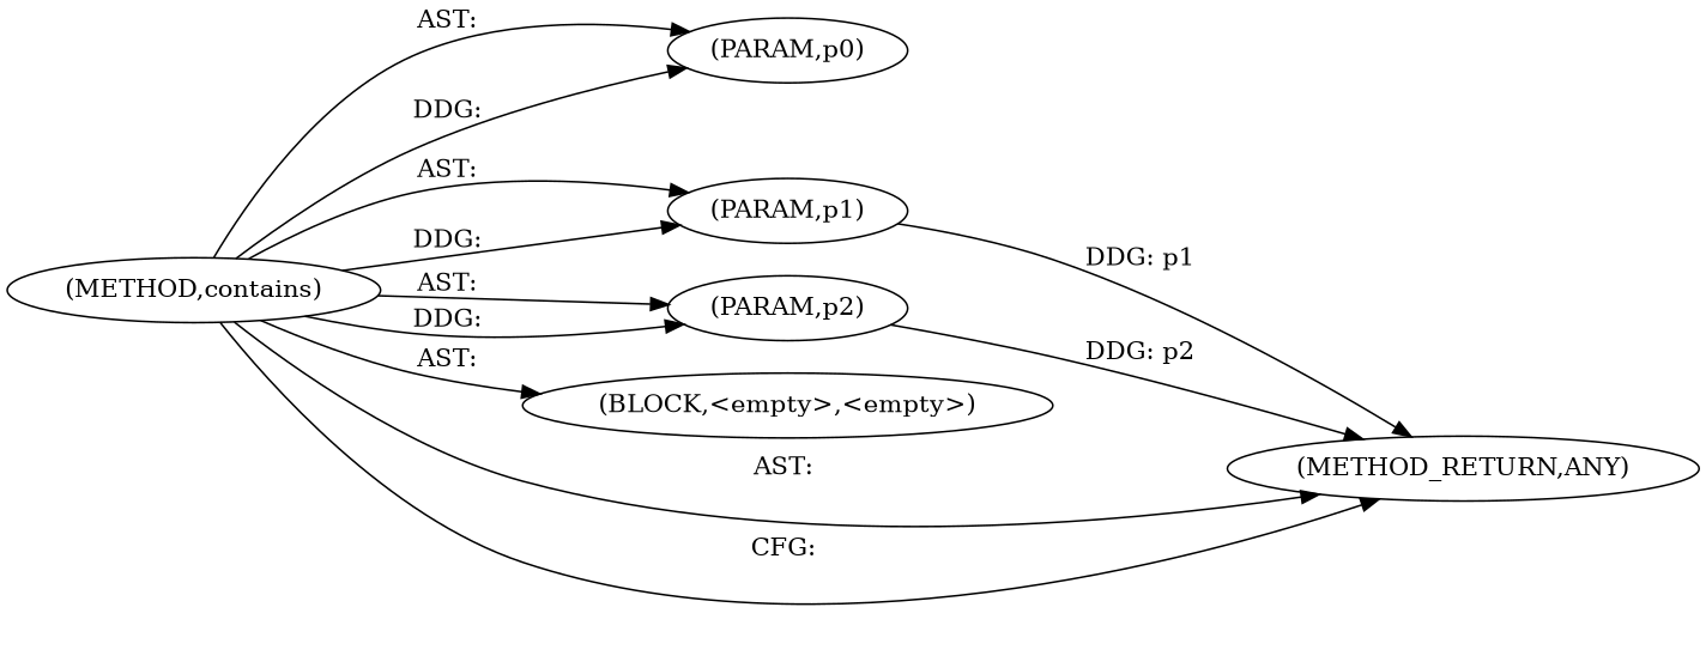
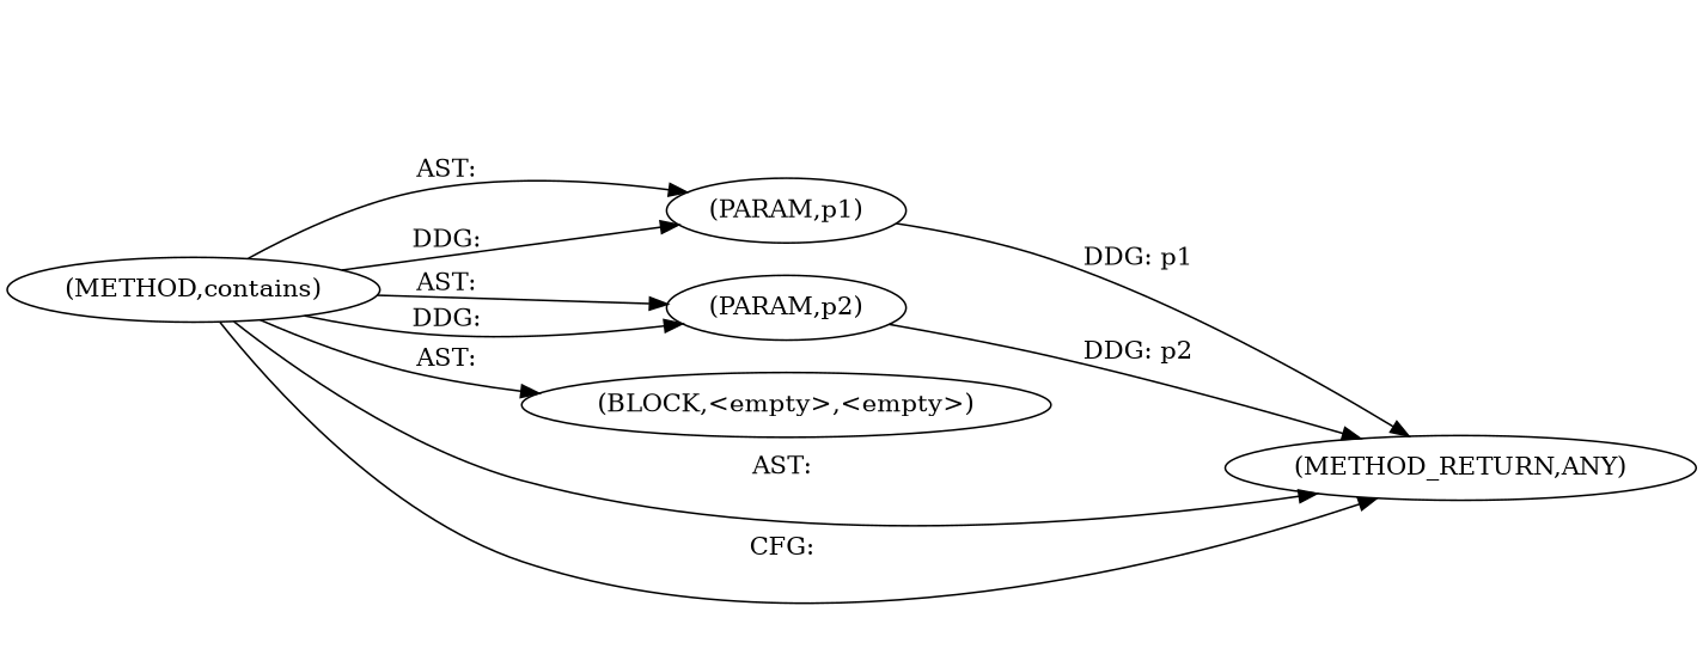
  digraph {
    rankdir=LR
    n1 [label=<(METHOD,contains)>]
-   n2 [label=<(PARAM,p0)>]
    n3 [label=<(PARAM,p1)>]
    n4 [label=<(PARAM,p2)>]
    n5 [label=<(BLOCK,&lt;empty&gt;,&lt;empty&gt;)>]
    n6 [label=<(METHOD_RETURN,ANY)>]
-   n1 -> n2 [label="AST: "]
-   n1 -> n2 [label="DDG: "]
    n1 -> n3 [label="AST: "]
    n1 -> n3 [label="DDG: "]
    n1 -> n4 [label="AST: "]
    n1 -> n4 [label="DDG: "]
    n1 -> n5 [label="AST: "]
    n1 -> n6 [label="AST: "]
    n1 -> n6 [label="CFG: "]
    n3 -> n6 [label="DDG: p1"]
    n4 -> n6 [label="DDG: p2"]
  }
